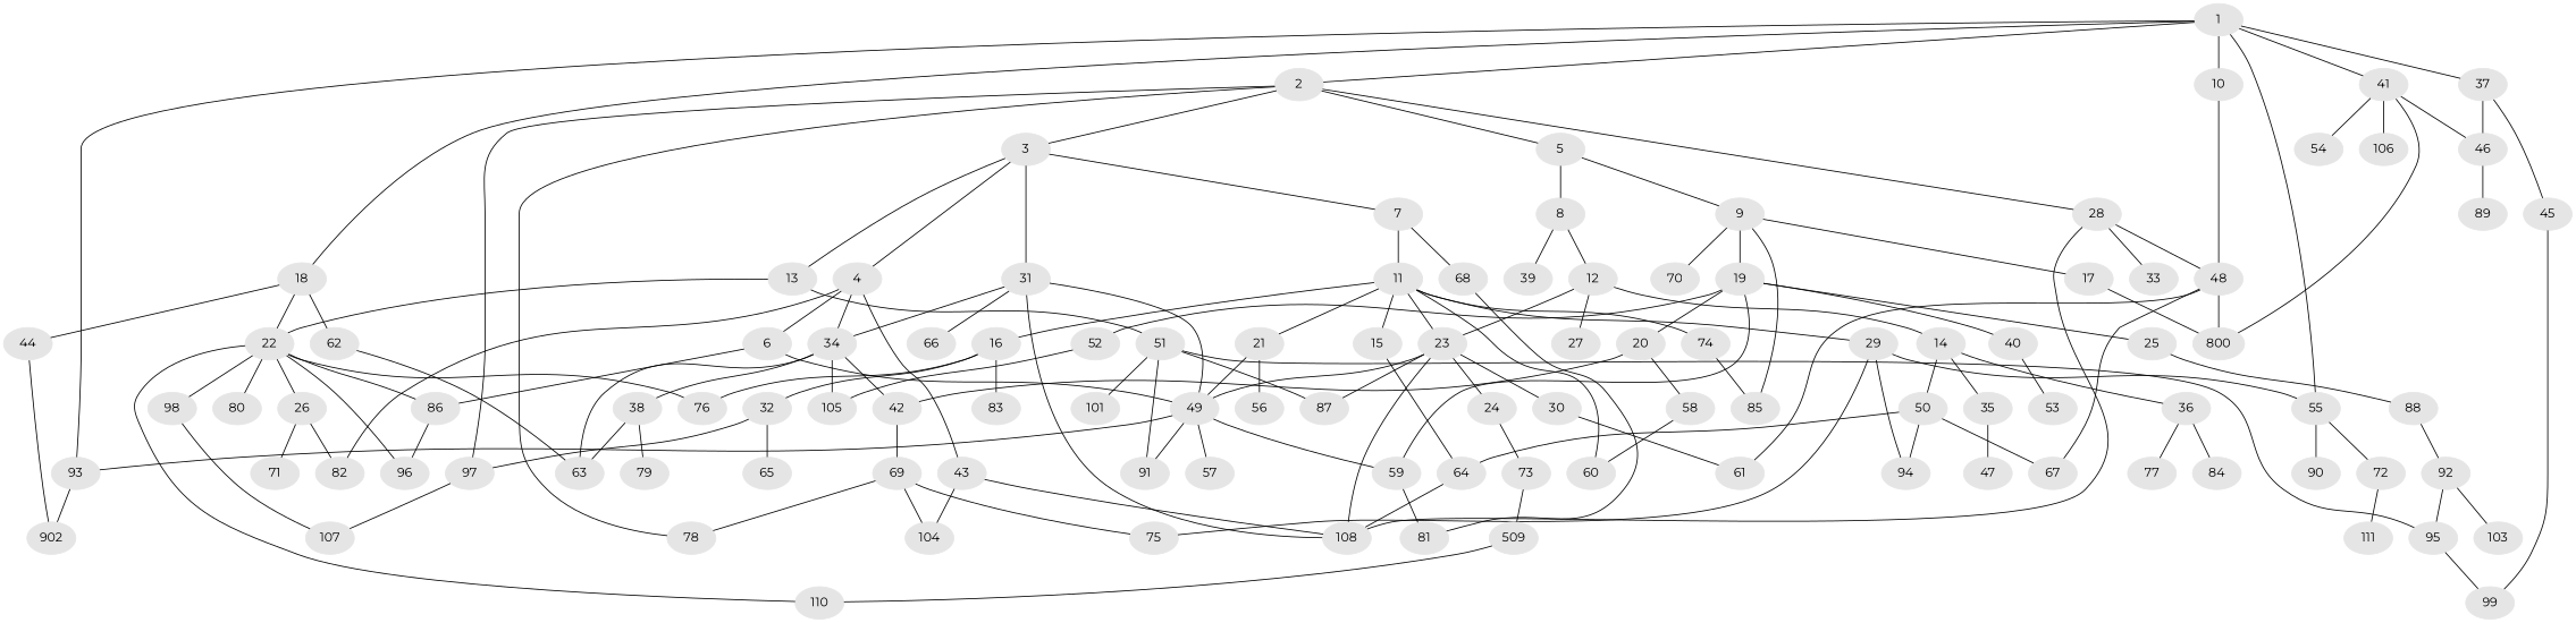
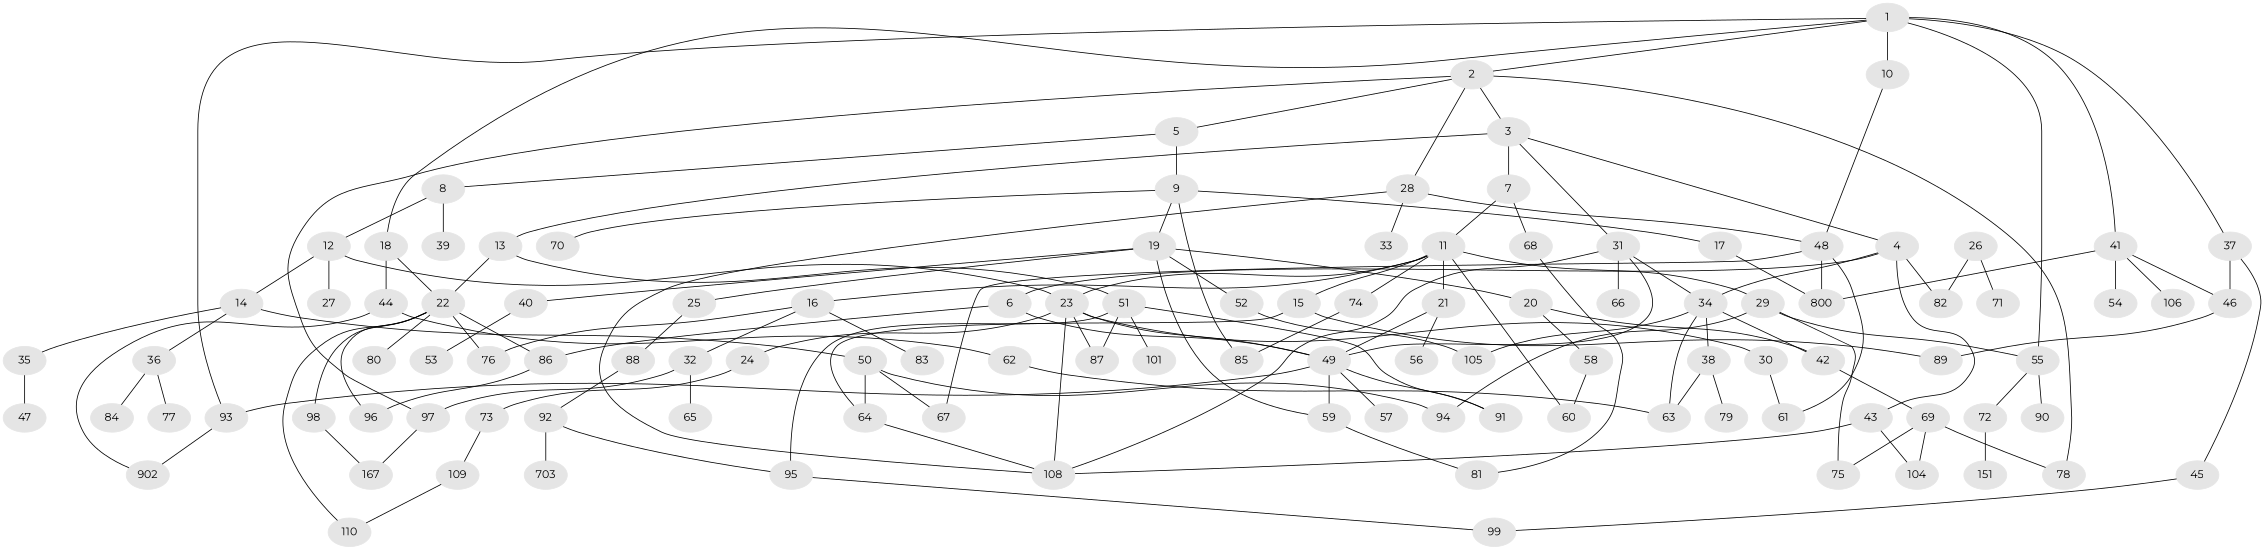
  graph {
    fontname=Montserrat
    node [color=gray90 fontname=Montserrat style=filled]
    edge [fontname=Montserrat]
    1
    2
    10
    18
    37
    41
    55
    93
    3
    5
    28
    78
    97
    48
    22
    44
    62
    45
    46
    n20 [label=800]
    54
    106
    72
    90
    n25 [label=902]
    4
    7
    13
    31
    8
    9
    108
    33
-   107
+   107 [label=167]
    6
    34
    43
    82
    11
    68
    51
    49
    66
    86
    42
    38
    63
    105
    104
    12
    39
    17
    19
    70
    85
    59
    57
    91
    96
    15
    16
    21
    23
    29
    60
    74
    81
    14
    27
    20
    25
    40
    52
    61
    67
    64
    89
    32
    76
    83
    56
    24
    30
    87
    75
    94
    35
    36
    50
    26
    80
    98
    110
    95
    101
    47
    84
    77
    65
    58
    88
    53
    69
    71
    73
-   109 [label=509]
+   109
    92
    79
    99
-   111
-   103
+   111 [label=151]
+   103 [label=703]
    1 -- 2
    1 -- 10
    1 -- 18
    1 -- 37
    1 -- 41
    1 -- 55
    1 -- 93
    2 -- 3
    2 -- 5
    2 -- 28
    2 -- 78
    2 -- 97
    10 -- 48
    18 -- 22
    18 -- 44
-   18 -- 62
+   44 -- 62
    37 -- 45
    37 -- 46
    41 -- 46
    41 -- n20
    41 -- 54
    41 -- 106
    55 -- 72
    55 -- 90
    93 -- n25
    3 -- 4
    3 -- 7
    3 -- 13
    3 -- 31
    5 -- 8
    5 -- 9
    28 -- 48
    28 -- 108
    28 -- 33
    97 -- 107
    48 -- n20
    48 -- 61
    48 -- 67
    22 -- 86
    22 -- 96
    22 -- 76
-   22 -- 26
    22 -- 80
    22 -- 98
    22 -- 110
    44 -- n25
    62 -- 63
    45 -- 99
    46 -- 89
    72 -- 111
    4 -- 6
    4 -- 34
    4 -- 43
    4 -- 82
    7 -- 11
    7 -- 68
    13 -- 22
    13 -- 51
    31 -- 108
    31 -- 34
    31 -- 49
    31 -- 66
    8 -- 12
    8 -- 39
    9 -- 17
    9 -- 19
    9 -- 70
    9 -- 85
    6 -- 49
    6 -- 86
    34 -- 42
    34 -- 38
    34 -- 63
    34 -- 105
    43 -- 108
    43 -- 104
    11 -- 15
    11 -- 16
    11 -- 21
    11 -- 23
    11 -- 29
    11 -- 60
    11 -- 74
    68 -- 81
    51 -- 91
    51 -- 87
    51 -- 95
    51 -- 101
    49 -- 93
    49 -- 59
    49 -- 57
    49 -- 91
    86 -- 96
    42 -- 69
    38 -- 63
    38 -- 79
    12 -- 23
    12 -- 14
    12 -- 27
    17 -- n20
    19 -- 59
    19 -- 20
    19 -- 25
    19 -- 40
    19 -- 52
    59 -- 81
    15 -- 64
+   15 -- 89
    16 -- 32
    16 -- 76
    16 -- 83
    21 -- 49
    21 -- 56
    23 -- 108
    23 -- 49
    23 -- 24
    23 -- 30
    23 -- 87
    29 -- 55
    29 -- 75
    29 -- 94
    74 -- 85
    14 -- 35
    14 -- 36
    14 -- 50
    20 -- 42
    20 -- 58
    25 -- 88
    40 -- 53
    52 -- 105
    64 -- 108
    32 -- 97
    32 -- 65
    24 -- 73
    30 -- 61
    35 -- 47
    36 -- 84
    36 -- 77
    50 -- 67
    50 -- 64
    50 -- 94
    26 -- 82
    26 -- 71
    98 -- 107
    95 -- 99
    58 -- 60
    88 -- 92
    69 -- 78
    69 -- 104
    69 -- 75
    73 -- 109
    109 -- 110
    92 -- 95
    92 -- 103
  }
